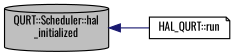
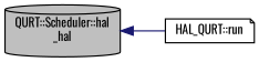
  digraph {
    rankdir=LR
    fontname=Oswald
    node [color=black fontname=Oswald fontsize=10 style=filled]
-   n1 [fillcolor=grey75 fontcolor=black height=0.2 label="QURT::Scheduler::hal\l_initialized" shape=cylinder width=0.4]
+   n1 [fillcolor=grey75 fontcolor=black height=0.2 label="QURT::Scheduler::hal\l_hal" shape=cylinder width=0.4]
    n2 [fillcolor=white height=0.2 label="HAL_QURT::run" shape=note width=0.4]
    n1 -> n2 [color=midnightblue dir=back fontname=Oswald fontsize=10 labelfontname=Helvetica labelfontsize=10 style=solid]
  }
